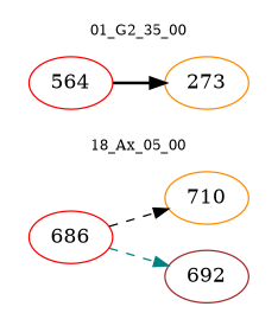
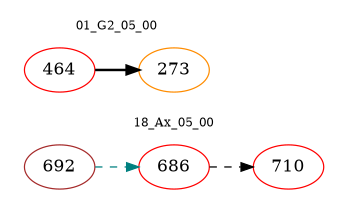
  digraph {
    rankdir=LR
    node [color=red]
    edge [color=black style=dashed]
    n1 [label=686]
    n2 [color=brown label=692]
-   n3 [color=darkorange label=710]
-   n4 [label=564]
+   n3 [label=710]
+   n4 [label=464]
    n5 [color=darkorange label=273]
    subgraph cluster_1 {
      color=white
      fontsize=10
      label="18_Ax_05_00"
      n1
      n2
      n3
    }
    subgraph cluster_2 {
      color=white
      fontsize=10
-     label="01_G2_35_00"
+     label="01_G2_05_00"
      n4
      n5
    }
-   n1 -> n2 [color=teal]
+   n2 -> n1 [color=teal]
    n1 -> n3
    n4 -> n5 [style=bold]
  }
